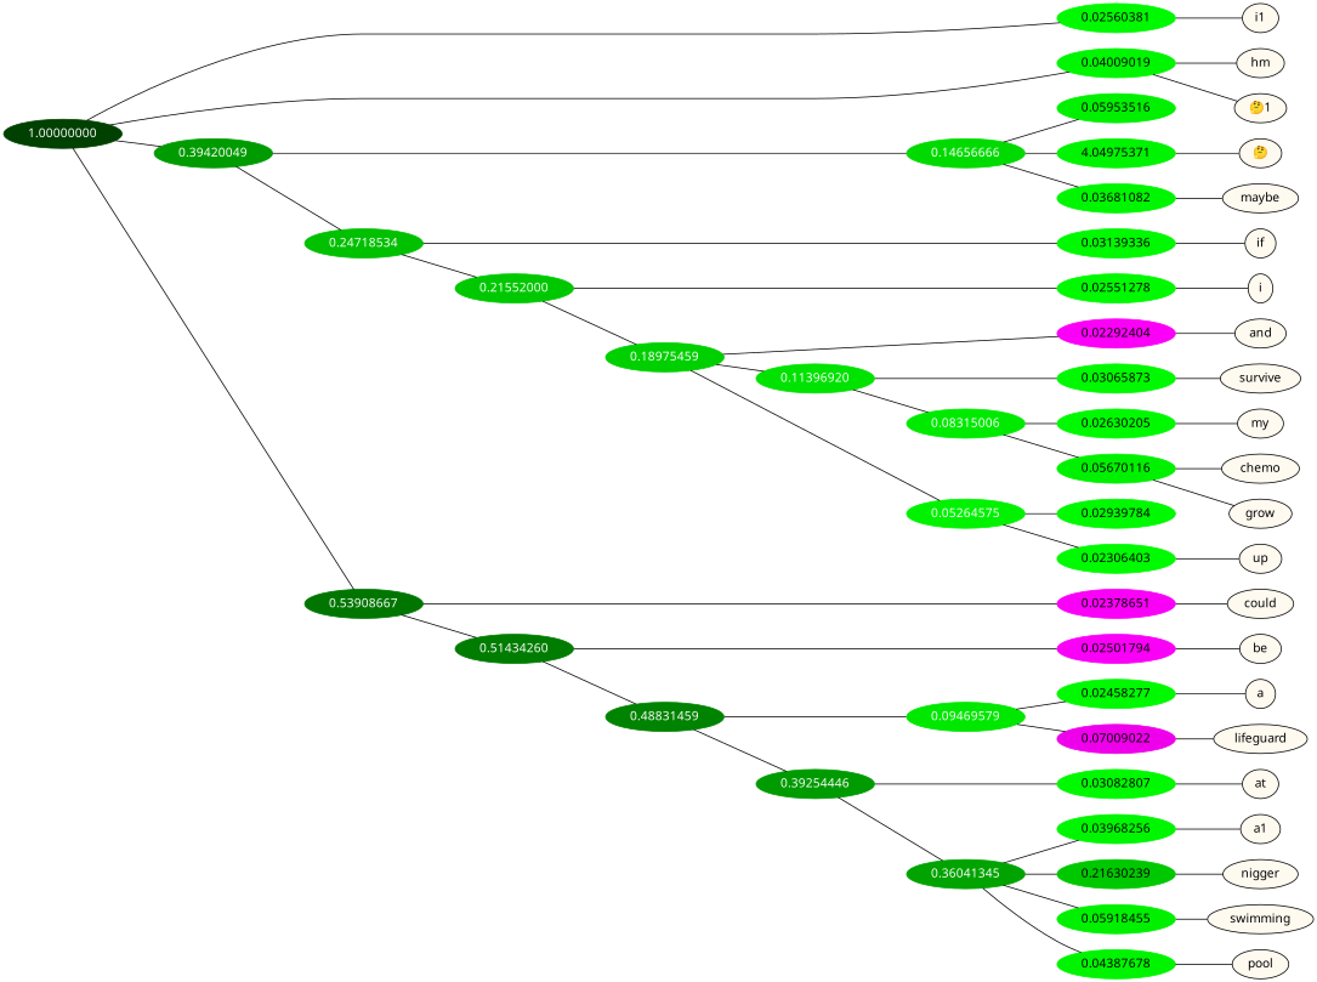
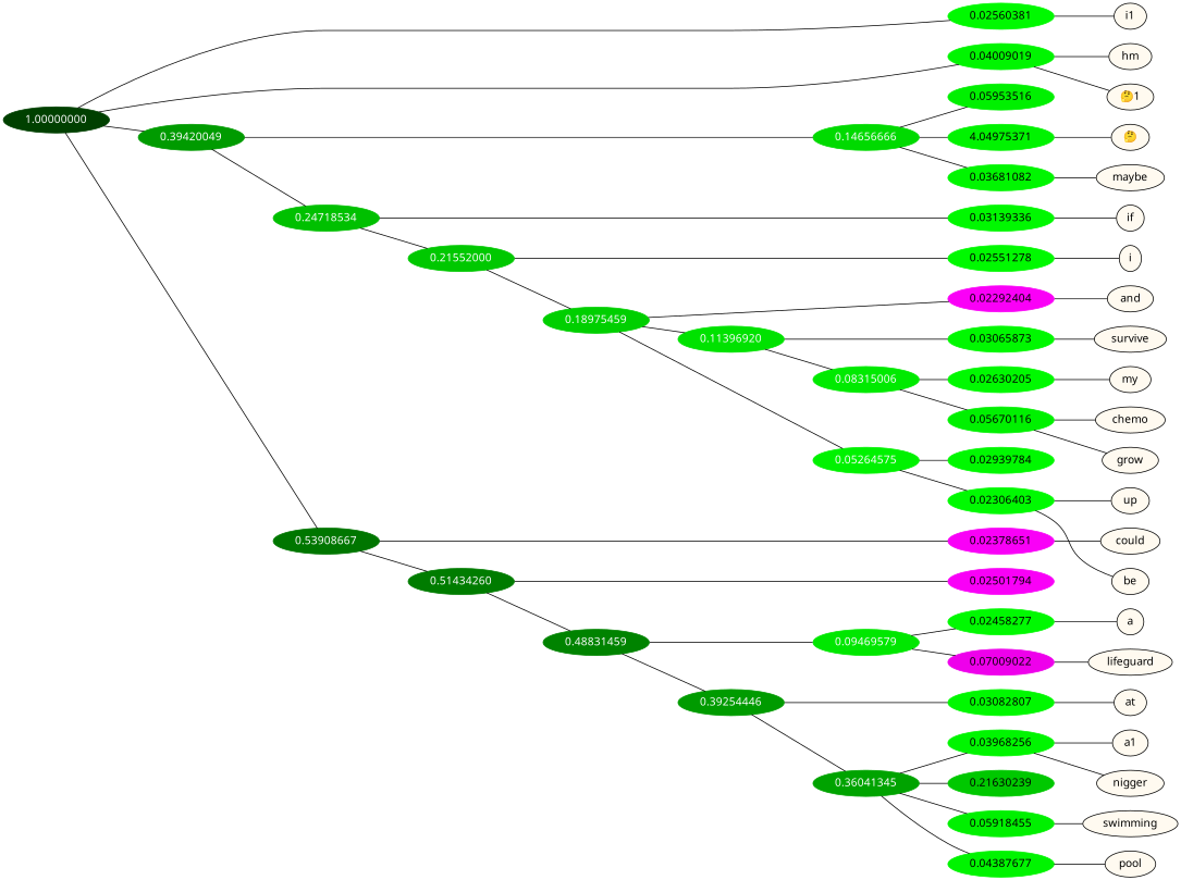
  graph {
    fontname="Noto Sans"
    rankdir=LR
    node [color=black fontname="Noto Sans" format=png nodesep=0.001 ordering=out overlap_scaling=0.01 ranksep=0.001 style=filled]
    edge [fontname="Noto Sans"]
    n1 [fillcolor=floralwhite height=0.15 label=hm style="filled,solid" width=0.15]
    n2 [fillcolor=floralwhite height=0.15 label="🤔" style="filled,solid" width=0.15]
    n3 [fillcolor=floralwhite height=0.15 label=maybe style="filled,solid" width=0.15]
    n4 [fillcolor=floralwhite height=0.15 label=if style="filled,solid" width=0.15]
    n5 [fillcolor=floralwhite height=0.15 label=i style="filled,solid" width=0.15]
    n6 [fillcolor=floralwhite height=0.15 label=survive style="filled,solid" width=0.15]
    n7 [fillcolor=floralwhite height=0.15 label=my style="filled,solid" width=0.15]
    n8 [fillcolor=floralwhite height=0.15 label=chemo style="filled,solid" width=0.15]
    n9 [fillcolor=floralwhite height=0.15 label=and style="filled,solid" width=0.15]
    n10 [fillcolor=floralwhite height=0.15 label=grow style="filled,solid" width=0.15]
    n11 [fillcolor=floralwhite height=0.15 label=up style="filled,solid" width=0.15]
    n12 [fillcolor=floralwhite height=0.15 label=i1 style="filled,solid" width=0.15]
    n13 [fillcolor=floralwhite height=0.15 label=could style="filled,solid" width=0.15]
    n14 [fillcolor=floralwhite height=0.15 label=be style="filled,solid" width=0.15]
    n15 [fillcolor=floralwhite height=0.15 label=a style="filled,solid" width=0.15]
    n16 [fillcolor=floralwhite height=0.15 label=lifeguard style="filled,solid" width=0.15]
    n17 [fillcolor=floralwhite height=0.15 label=at style="filled,solid" width=0.15]
    n18 [fillcolor=floralwhite height=0.15 label=a1 style="filled,solid" width=0.15]
    n19 [fillcolor=floralwhite height=0.15 label=nigger style="filled,solid" width=0.15]
    n20 [fillcolor=floralwhite height=0.15 label=swimming style="filled,solid" width=0.15]
    n21 [fillcolor=floralwhite height=0.15 label=pool style="filled,solid" width=0.15]
    n22 [fillcolor=floralwhite height=0.15 label="🤔1" style="filled,solid" width=0.15]
    n23 [color="0.334 1.000 0.940" fontcolor=black height=0.15 label=0.05953516 width=0.15]
    n24 [color="0.334 1.000 0.950" fontcolor=black height=0.15 label=4.04975371 width=0.15]
    n25 [color="0.334 1.000 0.963" fontcolor=black height=0.15 label=0.03681082 width=0.15]
    n26 [color="0.334 1.000 0.969" fontcolor=black height=0.15 label=0.03139336 width=0.15]
    n27 [color="0.334 1.000 0.974" fontcolor=black height=0.15 label=0.02551278 width=0.15]
    n28 [color="0.334 1.000 0.969" fontcolor=black height=0.15 label=0.03065873 width=0.15]
    n29 [color="0.334 1.000 0.974" fontcolor=black height=0.15 label=0.02630205 width=0.15]
    n30 [color="0.334 1.000 0.943" fontcolor=black height=0.15 label=0.05670116 width=0.15]
    n31 [color="0.835 1.000 0.977" fontcolor=black height=0.15 label=0.02292404 width=0.15]
    n32 [color="0.334 1.000 0.971" fontcolor=black height=0.15 label=0.02939784 width=0.15]
    n33 [color="0.334 1.000 0.977" fontcolor=black height=0.15 label=0.02306403 width=0.15]
    n34 [color="0.334 1.000 0.974" fontcolor=black height=0.15 label=0.02560381 width=0.15]
    n35 [color="0.835 1.000 0.976" fontcolor=black height=0.15 label=0.02378651 width=0.15]
    n36 [color="0.835 1.000 0.975" fontcolor=black height=0.15 label=0.02501794 width=0.15]
    n37 [color="0.334 1.000 0.975" fontcolor=black height=0.15 label=0.02458277 width=0.15]
    n38 [color="0.835 1.000 0.930" fontcolor=black height=0.15 label=0.07009022 width=0.15]
    n39 [color="0.334 1.000 0.969" fontcolor=black height=0.15 label=0.03082807 width=0.15]
    n40 [color="0.334 1.000 0.960" fontcolor=black height=0.15 label=0.03968256 width=0.15]
    n41 [color="0.334 1.000 0.784" fontcolor=black height=0.15 label=0.21630239 width=0.15]
    n42 [color="0.334 1.000 0.941" fontcolor=black height=0.15 label=0.05918455 width=0.15]
-   n43 [color="0.334 1.000 0.956" fontcolor=black height=0.15 label=0.04387678 width=0.15]
+   n43 [color="0.334 1.000 0.956" fontcolor=black height=0.15 label=0.04387677 width=0.15]
    n44 [color="0.334 1.000 0.960" fontcolor=black height=0.15 label=0.04009019 width=0.15]
    n45 [color="0.334 1.000 0.250" fontcolor=grey99 height=0.15 label=1.00000000 width=0.15]
    n46 [color="0.334 1.000 0.606" fontcolor=grey99 height=0.15 label=0.39420049 width=0.15]
    n47 [color="0.334 1.000 0.461" fontcolor=grey99 height=0.15 label=0.53908667 width=0.15]
    n48 [color="0.334 1.000 0.853" fontcolor=grey99 height=0.15 label=0.14656666 width=0.15]
    n49 [color="0.334 1.000 0.753" fontcolor=grey99 height=0.15 label=0.24718534 width=0.15]
    n50 [color="0.334 1.000 0.486" fontcolor=grey99 height=0.15 label=0.51434260 width=0.15]
    n51 [color="0.334 1.000 0.784" fontcolor=grey99 height=0.15 label=0.21552000 width=0.15]
    n52 [color="0.334 1.000 0.512" fontcolor=grey99 height=0.15 label=0.48831459 width=0.15]
    n53 [color="0.334 1.000 0.810" fontcolor=grey99 height=0.15 label=0.18975459 width=0.15]
    n54 [color="0.334 1.000 0.905" fontcolor=grey99 height=0.15 label=0.09469579 width=0.15]
    n55 [color="0.334 1.000 0.607" fontcolor=grey99 height=0.15 label=0.39254446 width=0.15]
    n56 [color="0.334 1.000 0.886" fontcolor=grey99 height=0.15 label=0.11396920 width=0.15]
    n57 [color="0.334 1.000 0.947" fontcolor=grey99 height=0.15 label=0.05264575 width=0.15]
    n58 [color="0.334 1.000 0.640" fontcolor=grey99 height=0.15 label=0.36041345 width=0.15]
    n59 [color="0.334 1.000 0.917" fontcolor=grey99 height=0.15 label=0.08315006 width=0.15]
    subgraph sub_1 {
      rank=same
      n1
      n2
      n3
      n4
      n5
      n6
      n7
      n8
      n9
      n10
      n11
      n12
      n13
      n14
      n15
      n16
      n17
      n18
      n19
      n20
      n21
      n22
    }
    subgraph sub_2 {
      rank=same
      n23
      n24
      n25
      n26
      n27
      n28
      n29
      n30
      n31
      n32
      n33
      n34
      n35
      n36
      n37
      n38
      n39
      n40
      n41
      n42
      n43
      n44
    }
    n24 -- n2
    n25 -- n3
    n26 -- n4
    n27 -- n5
    n28 -- n6
    n29 -- n7
    n30 -- n8
    n30 -- n10
    n31 -- n9
    n33 -- n11
    n34 -- n12
    n35 -- n13
-   n36 -- n14
+   n33 -- n14
    n37 -- n15
    n38 -- n16
    n39 -- n17
    n40 -- n18
-   n41 -- n19
+   n40 -- n19
    n42 -- n20
    n43 -- n21
    n44 -- n1
    n44 -- n22
    n45 -- n34
    n45 -- n44
    n45 -- n46
    n45 -- n47
    n46 -- n48
    n46 -- n49
    n47 -- n35
    n47 -- n50
    n48 -- n23
    n48 -- n24
    n48 -- n25
    n49 -- n26
    n49 -- n51
    n50 -- n36
    n50 -- n52
    n51 -- n27
    n51 -- n53
    n52 -- n54
    n52 -- n55
    n53 -- n31
    n53 -- n56
    n53 -- n57
    n54 -- n37
    n54 -- n38
    n55 -- n39
    n55 -- n58
    n56 -- n28
    n56 -- n59
    n57 -- n32
    n57 -- n33
    n58 -- n40
    n58 -- n41
    n58 -- n42
    n58 -- n43
    n59 -- n29
    n59 -- n30
  }
